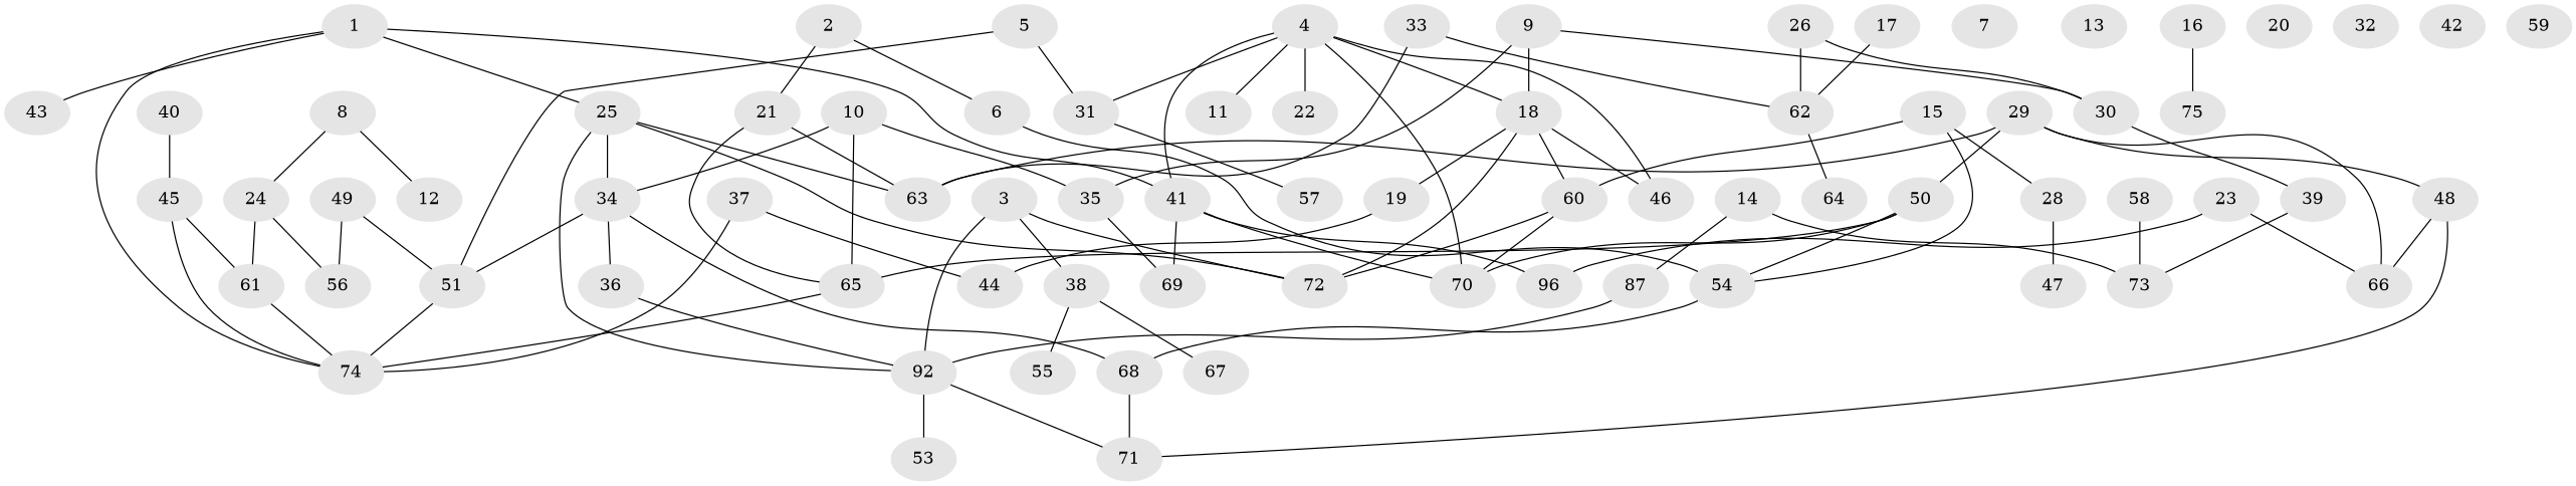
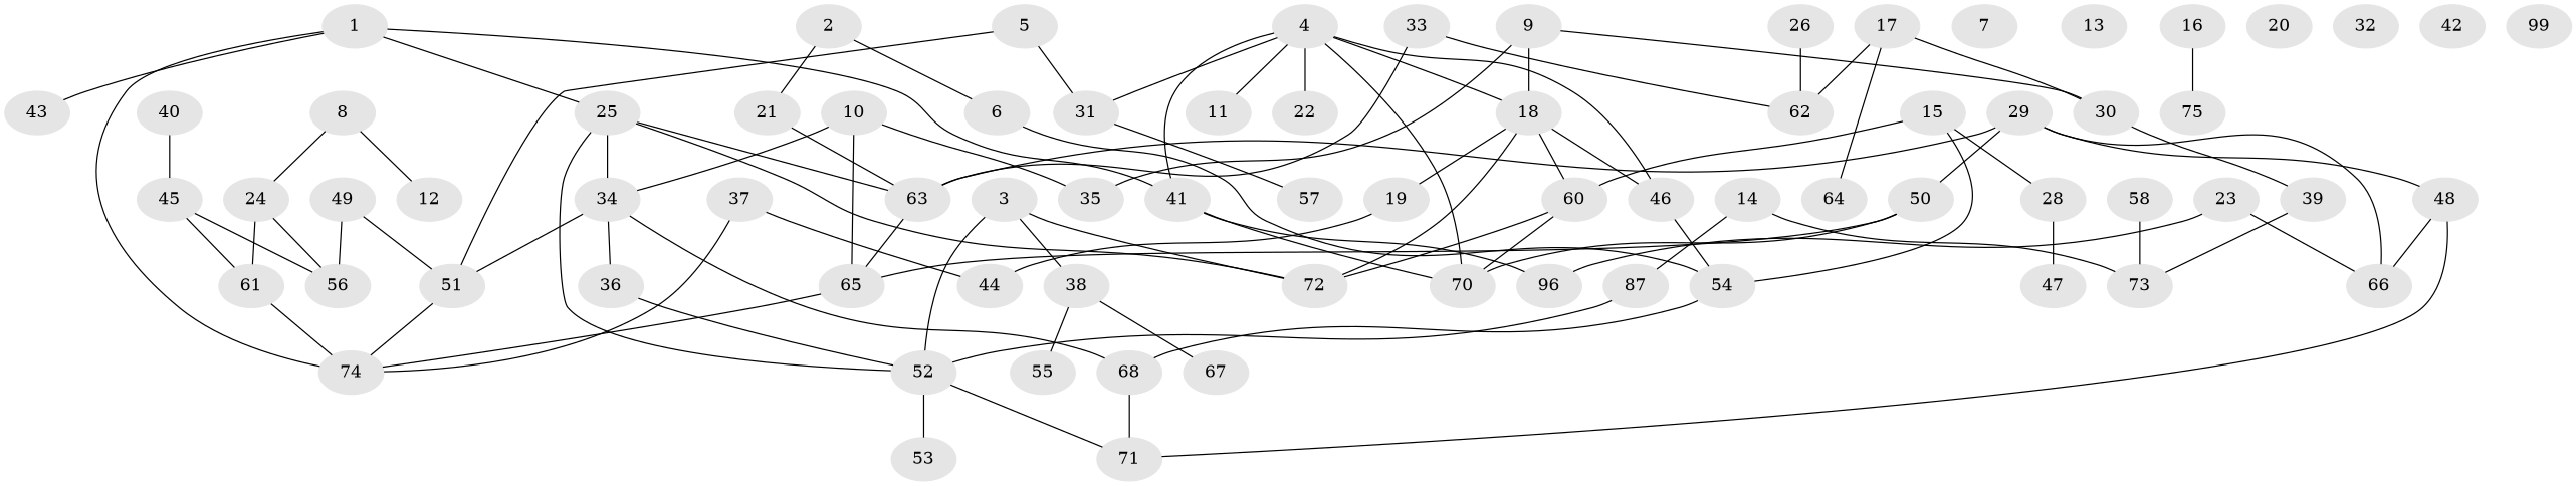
  graph {
    node [color=gray90 style=filled]
    1
    25
    41
    43
    74
    72
    34
    63
-   52 [label=92]
+   52
    70
    n11 [label=96]
-   69
    2
    6
    21
    54
    3
    38
    55
    67
    4
    11
    18
    22
    31
    46
    60
    19
    57
    5
    51
    8
    12
    24
    68
    7
    56
    61
    9
    30
    35
    39
    10
    65
    36
    13
    n47 [label=87]
    14
    73
    15
    28
    47
    16
    75
    17
    62
    64
    44
    20
    23
    66
    71
    53
    26
    29
    48
    50
    32
    33
    37
    40
    45
    42
    49
    58
-   59
+   59 [label=99]
    1 -- 25
    1 -- 41
    1 -- 43
    1 -- 74
    25 -- 72
    25 -- 34
    25 -- 63
    25 -- 52
    41 -- 70
    41 -- n11
-   41 -- 69
    34 -- 51
    34 -- 68
    34 -- 36
-   21 -- 65
+   63 -- 65
    52 -- 71
    52 -- 53
    2 -- 6
    2 -- 21
    6 -- 54
    21 -- 63
    54 -- 68
    3 -- 72
    3 -- 52
    3 -- 38
    38 -- 55
    38 -- 67
    4 -- 41
    4 -- 70
    4 -- 11
    4 -- 18
    4 -- 22
    4 -- 31
    4 -- 46
    18 -- 72
    18 -- 46
    18 -- 60
    18 -- 19
    31 -- 57
-   50 -- 54
+   46 -- 54
    60 -- 72
    60 -- 70
    19 -- 44
    5 -- 31
    5 -- 51
    51 -- 74
    8 -- 12
    8 -- 24
    24 -- 56
    24 -- 61
    68 -- 71
    61 -- 74
    9 -- 18
    9 -- 30
    9 -- 35
    30 -- 39
-   35 -- 69
    39 -- 73
    10 -- 34
    10 -- 35
    10 -- 65
    65 -- 74
    36 -- 52
    n47 -- 52
    14 -- n47
    14 -- 73
    15 -- 54
    15 -- 60
    15 -- 28
    28 -- 47
    16 -- 75
    17 -- 62
-   62 -- 64
+   17 -- 64
    23 -- n11
    23 -- 66
-   26 -- 30
+   17 -- 30
    26 -- 62
    29 -- 63
    29 -- 66
    29 -- 48
    29 -- 50
    48 -- 66
    48 -- 71
    50 -- 70
    50 -- 65
    33 -- 63
    33 -- 62
    37 -- 74
    37 -- 44
    40 -- 45
-   45 -- 74
+   45 -- 56
    45 -- 61
    49 -- 51
    49 -- 56
    58 -- 73
  }
